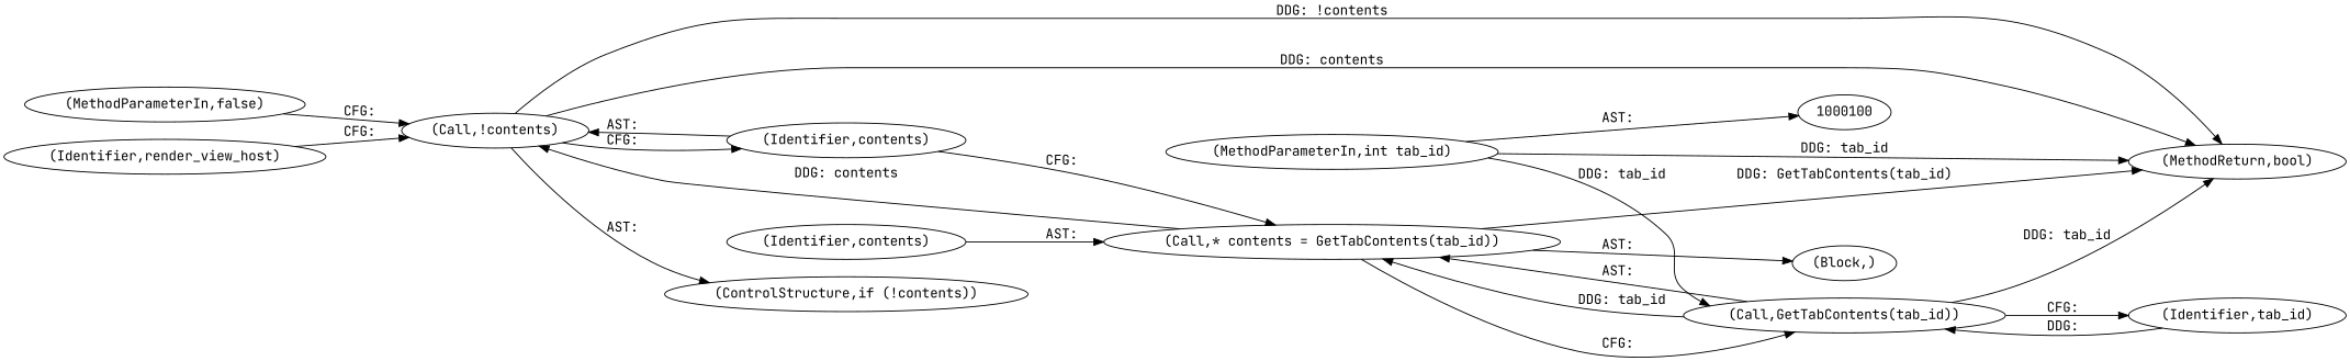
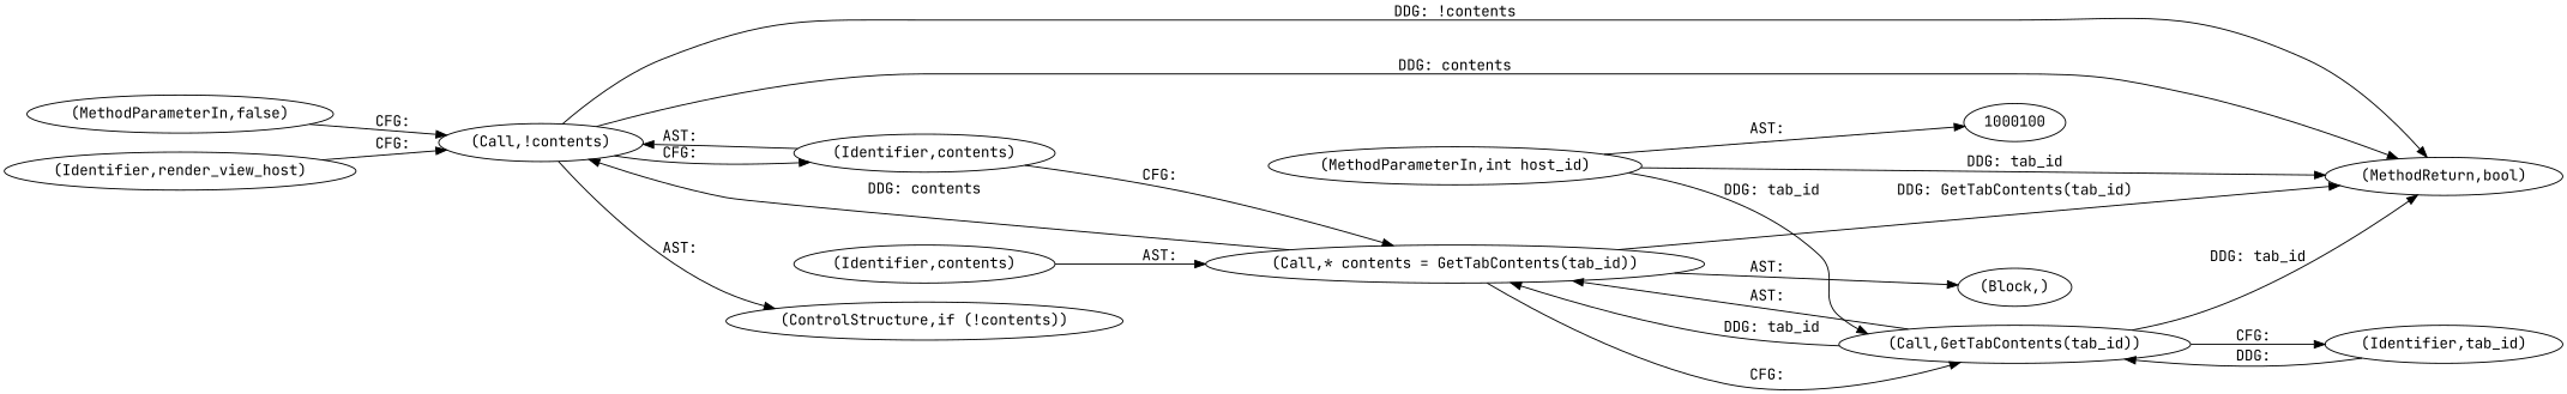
  digraph {
    fontname="JetBrains Mono"
    rankdir=LR
    node [fontname="JetBrains Mono"]
    edge [fontname="JetBrains Mono"]
    n1 [label="(Call,!contents)"]
    n2 [label="(MethodReturn,bool)"]
    n3 [label="(ControlStructure,if (!contents))"]
    n4 [label="(Identifier,contents)"]
    n5 [label="(Call,* contents = GetTabContents(tab_id))"]
    n6 [label="(Call,GetTabContents(tab_id))"]
    n7 [label="(Block,)"]
    n8 [label="(Identifier,tab_id)"]
-   n9 [label="(MethodParameterIn,int tab_id)"]
+   n9 [label="(MethodParameterIn,int host_id)"]
    1000100
    n11 [label="(Identifier,contents)"]
    n12 [label="(MethodParameterIn,false)"]
    n13 [label="(Identifier,render_view_host)"]
    n1 -> n2 [label="DDG: !contents"]
    n1 -> n2 [label="DDG: contents"]
    n1 -> n3 [label="AST: "]
    n1 -> n4 [label="CFG: "]
    n4 -> n1 [label="AST: "]
    n4 -> n5 [label="CFG: "]
    n5 -> n1 [label="DDG: contents"]
    n5 -> n2 [label="DDG: GetTabContents(tab_id)"]
    n5 -> n6 [label="CFG: "]
    n5 -> n7 [label="AST: "]
    n6 -> n2 [label="DDG: tab_id"]
    n6 -> n5 [label="AST: "]
    n6 -> n5 [label="DDG: tab_id"]
    n6 -> n8 [label="CFG: "]
    n8 -> n6 [label="DDG: "]
    n9 -> n2 [label="DDG: tab_id"]
    n9 -> n6 [label="DDG: tab_id"]
    n9 -> 1000100 [label="AST: "]
    n11 -> n5 [label="AST: "]
    n12 -> n1 [label="CFG: "]
    n13 -> n1 [label="CFG: "]
  }
